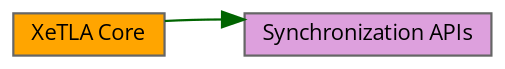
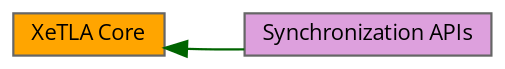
  digraph {
    rankdir=LR
    fontname="Open Sans"
    node [fontname="Open Sans" fontsize=10 shape=box style=filled]
    n1 [color=grey40 fillcolor=orange height=0.2 label="XeTLA Core" width=0.4]
    n2 [color=gray40 fillcolor=plum fontcolor=black height=0.2 label="Synchronization APIs" width=0.4]
-   n2 -> n1 [dir=back fontname="Open Sans" fontsize=10 labelfontname=Helvetica labelfontsize=10 shape=plaintext style=solid color=darkgreen]
+   n1 -> n2 [dir=back fontname="Open Sans" fontsize=10 labelfontname=Helvetica labelfontsize=10 shape=plaintext style=solid color=darkgreen]
  }
